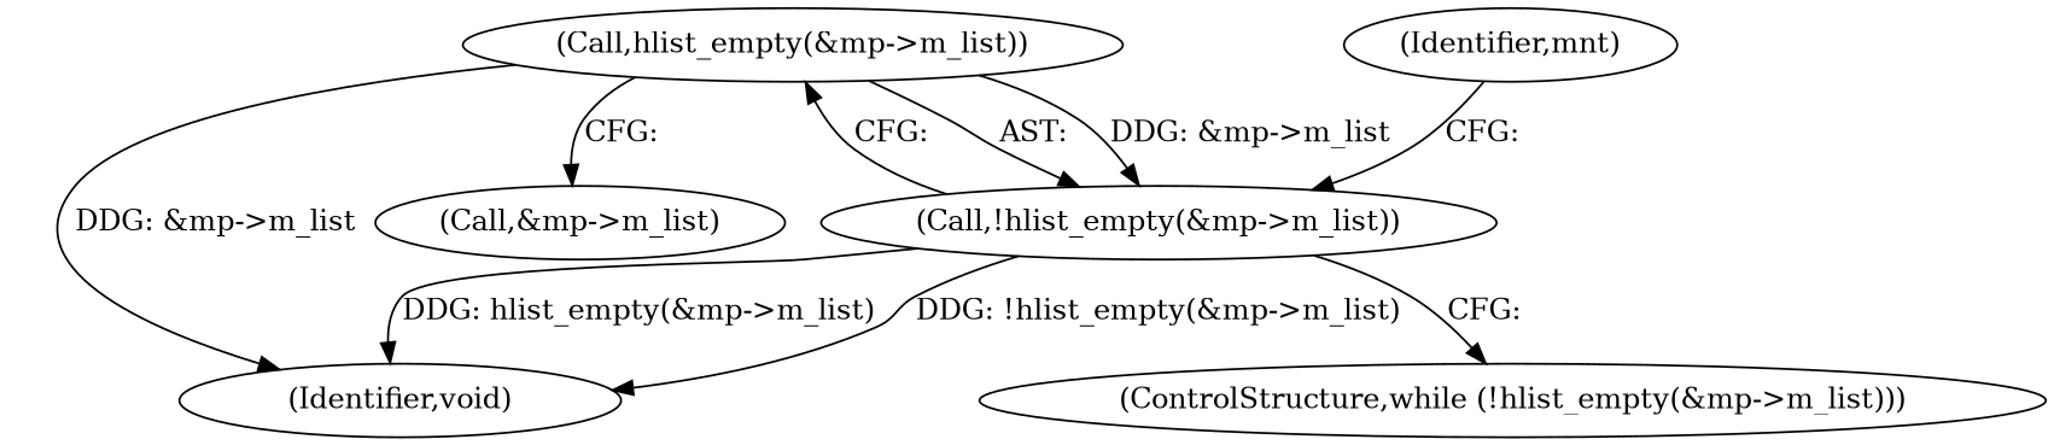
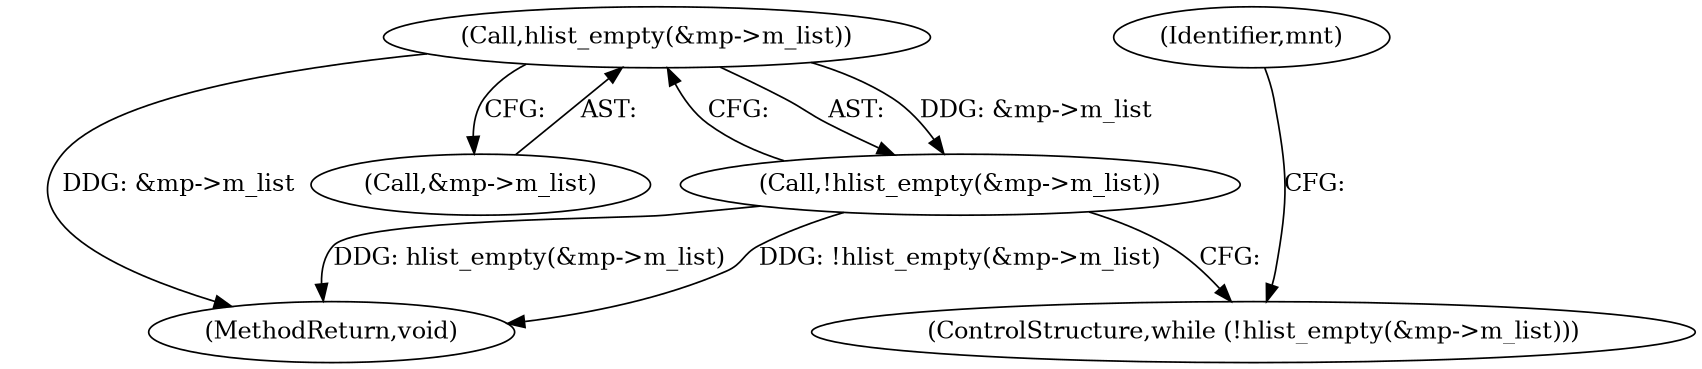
  digraph {
    n1 [label="(Call,hlist_empty(&mp->m_list))"]
    n2 [label="(Call,!hlist_empty(&mp->m_list))"]
-   n3 [label="(Identifier,void)"]
+   n3 [label="(MethodReturn,void)"]
    n4 [label="(Call,&mp->m_list)"]
    n5 [label="(ControlStructure,while (!hlist_empty(&mp->m_list)))"]
    n6 [label="(Identifier,mnt)"]
    n1 -> n2 [label="AST: "]
    n1 -> n2 [label="DDG: &mp->m_list"]
    n1 -> n3 [label="DDG: &mp->m_list"]
    n1 -> n4 [label="CFG: "]
    n2 -> n1 [label="CFG: "]
    n2 -> n3 [label="DDG: hlist_empty(&mp->m_list)"]
    n2 -> n3 [label="DDG: !hlist_empty(&mp->m_list)"]
    n2 -> n5 [label="CFG: "]
-   n6 -> n2 [label="CFG: "]
+   n4 -> n1 [label="AST: "]
+   n6 -> n5 [label="CFG: "]
  }
